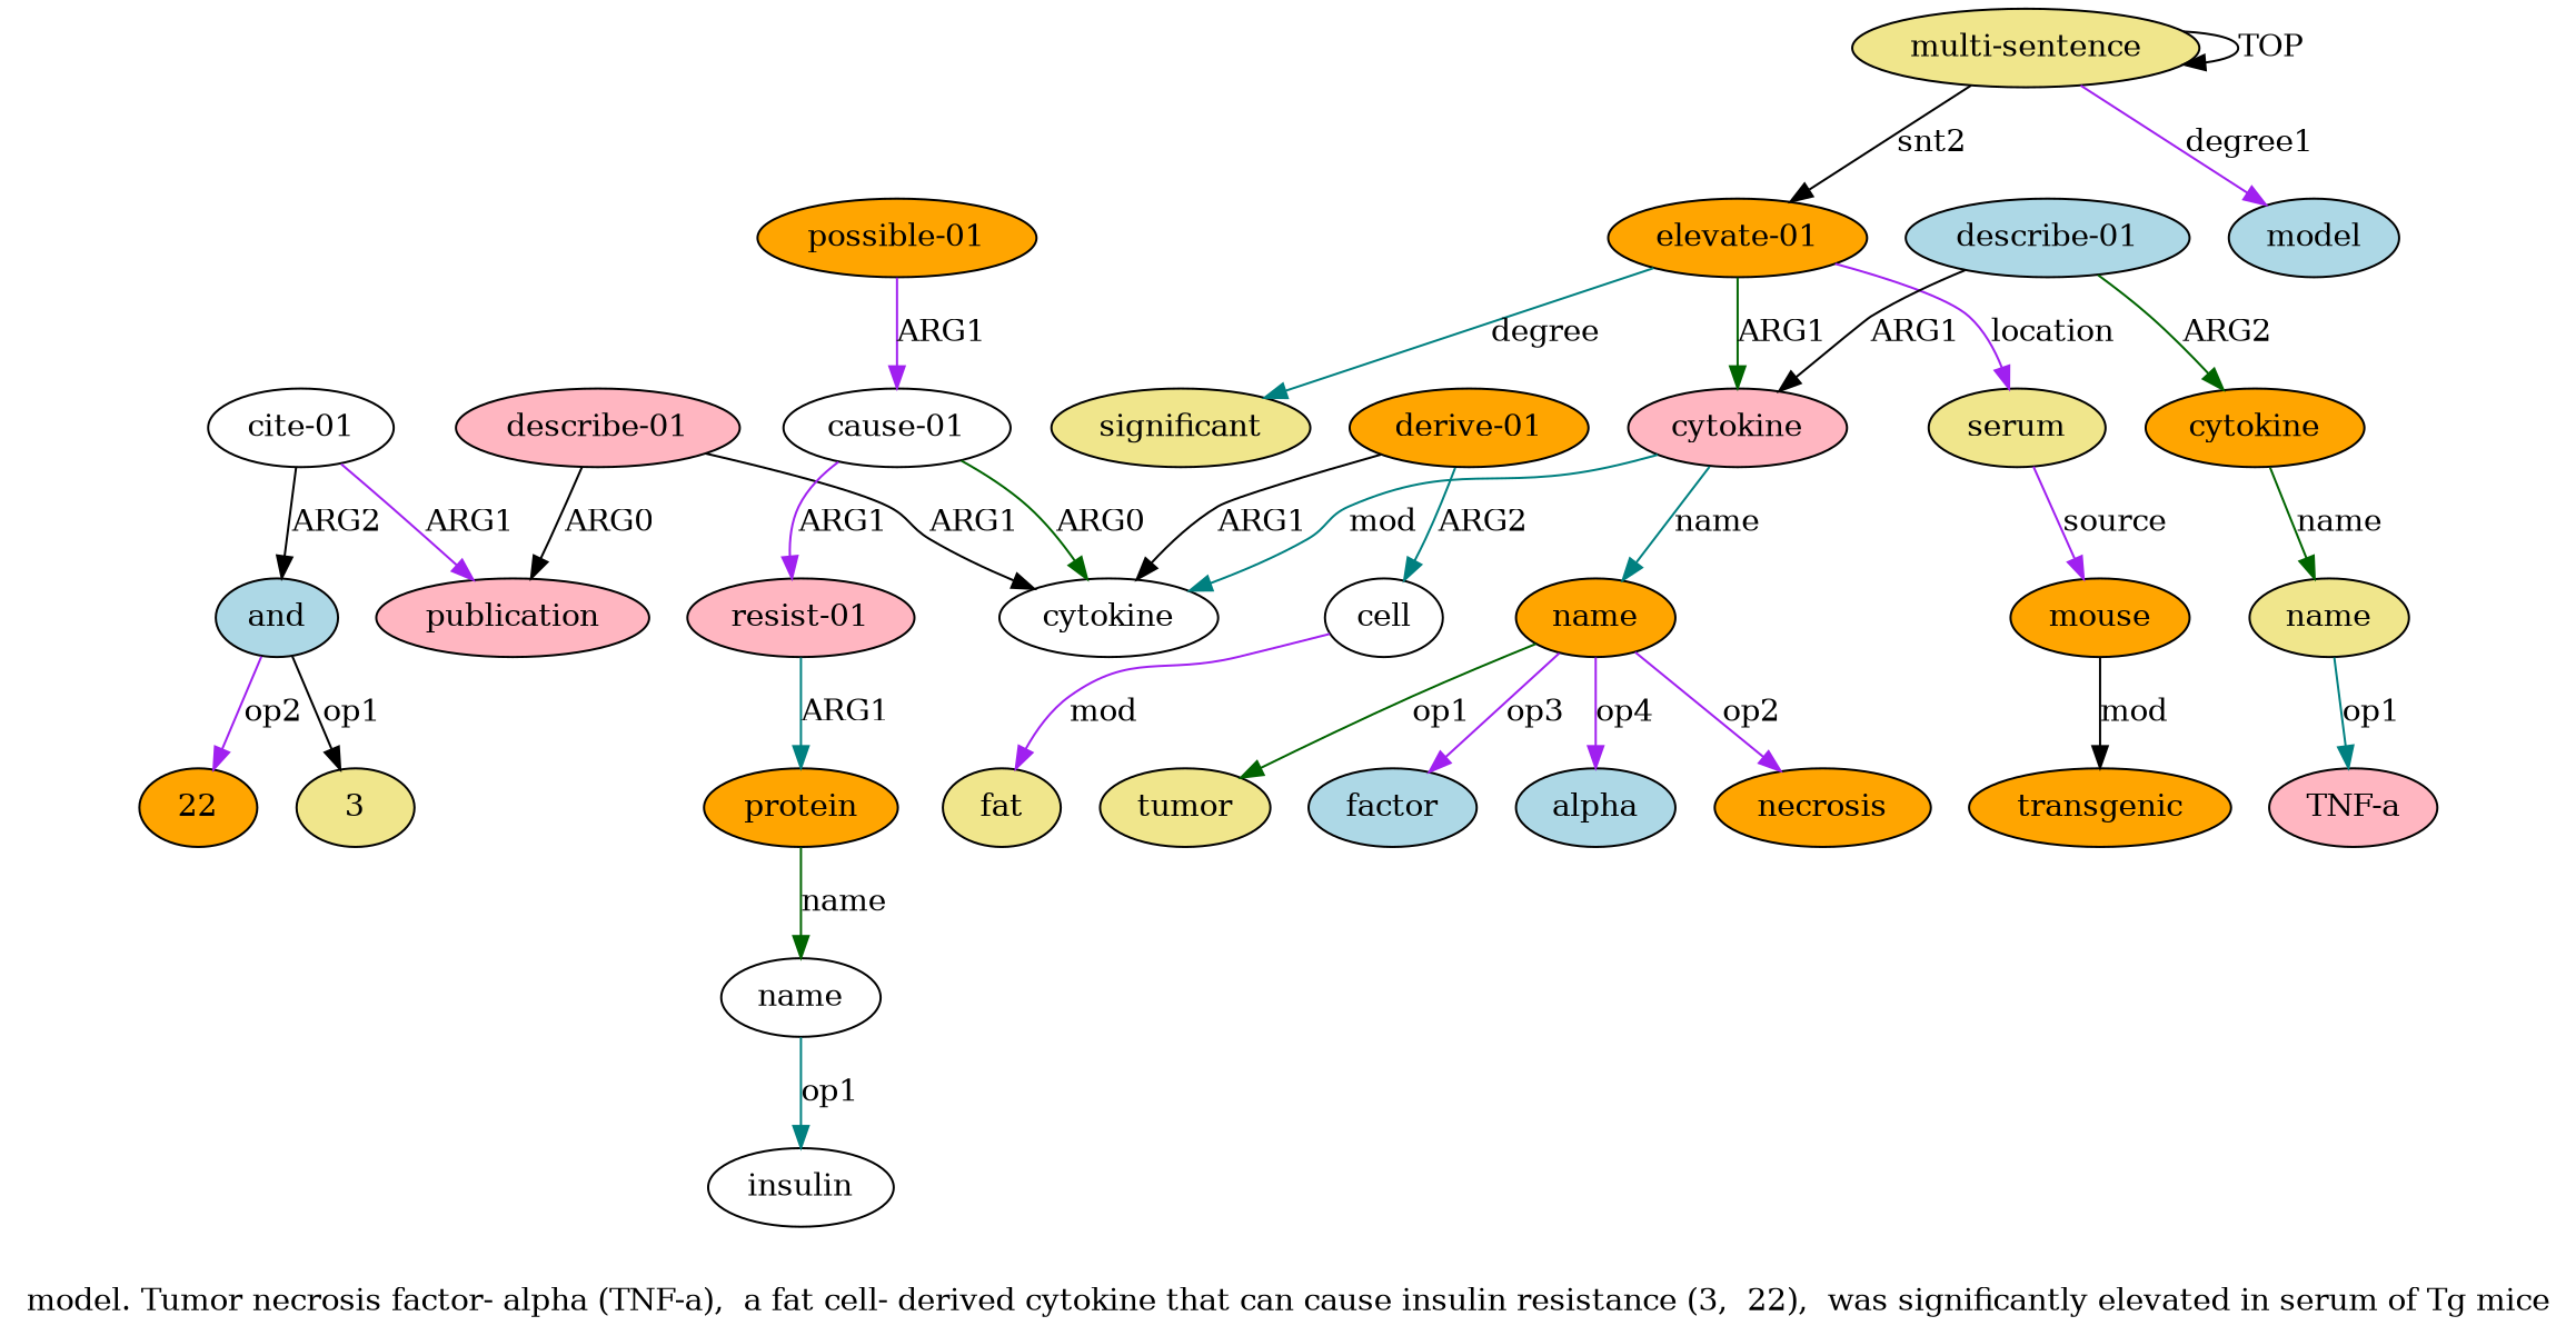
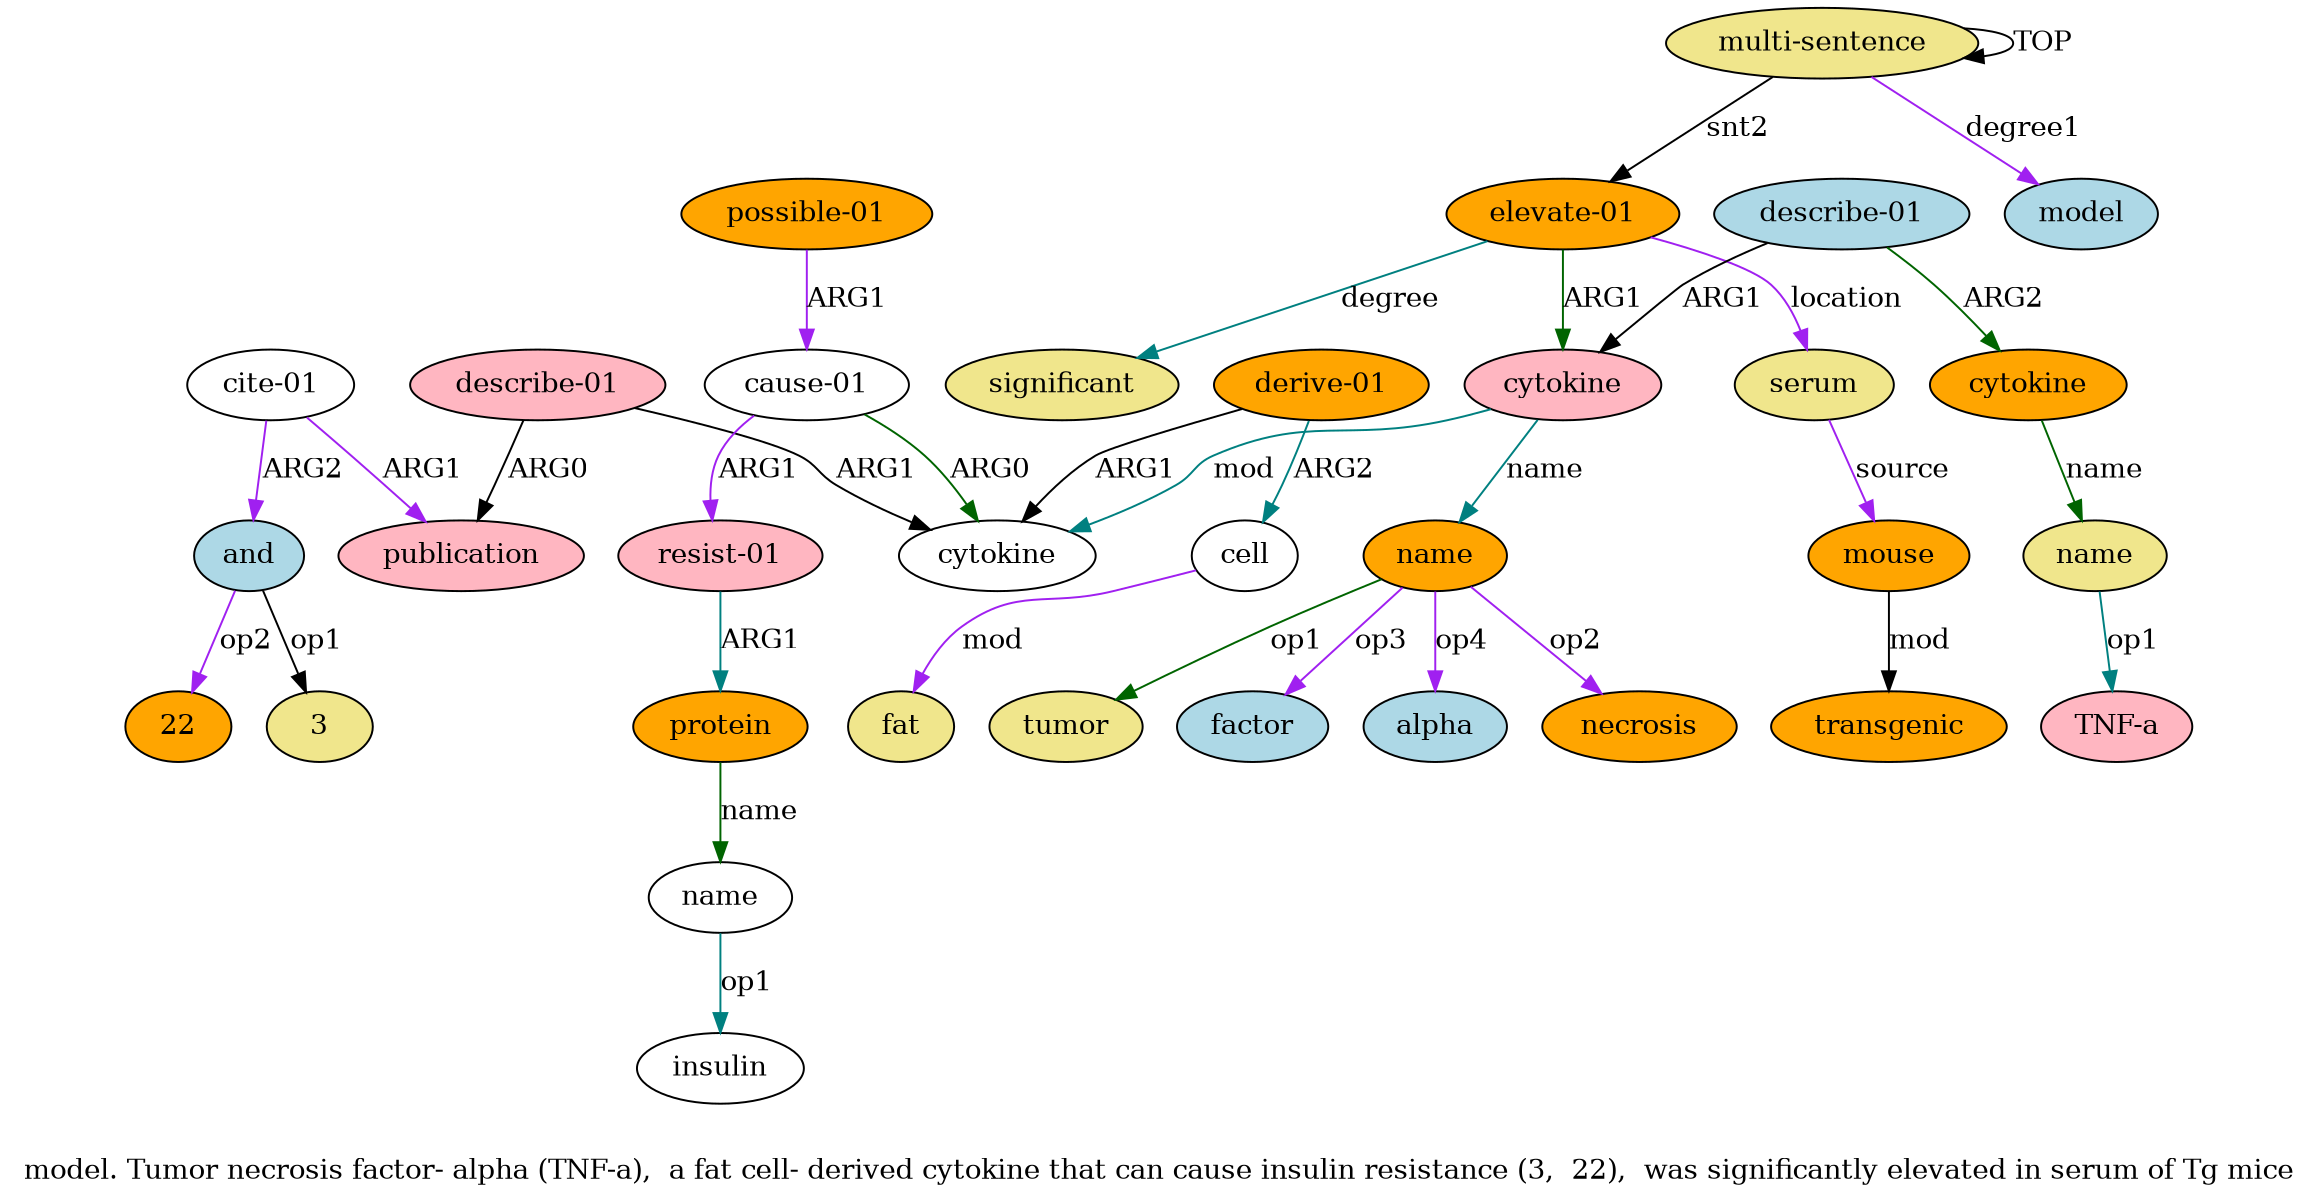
  digraph {
    label="model. Tumor necrosis factor- alpha (TNF-a),  a fat cell- derived cytokine that can cause insulin resistance (3,  22),  was significantly elevated in serum of Tg mice"
    node [color=black fillcolor=orange gold_ind=-1 gold_label=name style=filled test_ind=-1 test_label=name]
    edge [color=purple gold_label=ARG1 test_label=ARG1]
    n1 [fillcolor=lightblue gold_ind=20 gold_label=and label=and test_ind=20 test_label=and]
    n2 [gold_label=22 label=22 test_label=22]
    n3 [fillcolor=khaki gold_label=3 label=3 test_label=3]
    n4 [fillcolor=khaki gold_ind=21 gold_label=significant label=significant test_ind=21 test_label=significant]
    n5 [fillcolor=khaki gold_ind=22 gold_label=serum label=serum test_ind=22 test_label=serum]
    n6 [gold_ind=23 gold_label=mouse label=mouse test_ind=23 test_label=mouse]
    n7 [gold_ind=24 gold_label=transgenic label=transgenic test_ind=24 test_label=transgenic]
    n8 [fillcolor=lightpink gold_label="TNF-a" label="TNF-a" test_label="TNF-a"]
    n9 [fillcolor=lightblue gold_label=alpha label=alpha test_label=alpha]
    n10 [gold_label=necrosis label=necrosis test_label=necrosis]
    n11 [fillcolor=khaki gold_label=tumor label=tumor test_label=tumor]
    n12 [fillcolor=white gold_ind=15 label=name test_ind=15]
    n13 [fillcolor=white gold_label=insulin label=insulin test_label=insulin]
    n14 [gold_ind=14 gold_label=protein label=protein test_ind=14 test_label=protein]
    n15 [fillcolor=lightpink gold_ind=17 gold_label="describe-01" label="describe-01" test_ind=17 test_label="describe-01"]
    n16 [fillcolor=lightpink gold_ind=18 gold_label=publication label=publication test_ind=18 test_label=publication]
    n17 [fillcolor=white gold_ind=8 gold_label=cytokine label=cytokine test_ind=8 test_label=cytokine]
    n18 [gold_ind=16 gold_label="possible-01" label="possible-01" test_ind=16 test_label="possible-01"]
    n19 [fillcolor=white gold_ind=12 gold_label="cause-01" label="cause-01" test_ind=12 test_label="cause-01"]
    n20 [fillcolor=lightpink gold_ind=13 gold_label="resist-01" label="resist-01" test_ind=13 test_label="resist-01"]
    n21 [fillcolor=khaki gold_ind=11 gold_label=fat label=fat test_ind=11 test_label=fat]
    n22 [fillcolor=white gold_ind=10 gold_label=cell label=cell test_ind=10 test_label=cell]
    n23 [fillcolor=white gold_ind=19 gold_label="cite-01" label="cite-01" test_ind=19 test_label="cite-01"]
    n24 [fillcolor=lightblue gold_ind=1 gold_label=model label=model test_ind=1 test_label=model]
    n25 [fillcolor=khaki gold_ind=0 gold_label="multi-sentence" label="multi-sentence" test_ind=0 test_label="multi-sentence"]
    n26 [gold_ind=2 gold_label="elevate-01" label="elevate-01" test_ind=2 test_label="elevate-01"]
    n27 [fillcolor=lightpink gold_ind=3 gold_label=cytokine label=cytokine test_ind=3 test_label=cytokine]
    n28 [gold_ind=4 label=name test_ind=4]
    n29 [fillcolor=lightblue gold_label=factor label=factor test_label=factor]
    n30 [fillcolor=lightblue gold_ind=5 gold_label="describe-01" label="describe-01" test_ind=5 test_label="describe-01"]
    n31 [gold_ind=6 gold_label=cytokine label=cytokine test_ind=6 test_label=cytokine]
    n32 [fillcolor=khaki gold_ind=7 label=name test_ind=7]
    n33 [gold_ind=9 gold_label="derive-01" label="derive-01" test_ind=9 test_label="derive-01"]
    n1 -> n2 [gold_label=op2 label=op2 test_label=op2]
    n1 -> n3 [color=black gold_label=op1 label=op1 test_label=op1]
    n5 -> n6 [gold_label=source label=source test_label=source]
    n6 -> n7 [color=black gold_label=mod label=mod test_label=mod]
    n12 -> n13 [color=teal gold_label=op1 label=op1 test_label=op1]
    n14 -> n12 [color=darkgreen gold_label=name label=name test_label=name]
    n15 -> n16 [color=black gold_label=ARG0 label=ARG0 test_label=ARG0]
    n15 -> n17 [color=black label=ARG1]
    n18 -> n19 [label=ARG1]
    n19 -> n17 [color=darkgreen gold_label=ARG0 label=ARG0 test_label=ARG0]
    n19 -> n20 [label=ARG1]
    n20 -> n14 [color=teal label=ARG1]
    n22 -> n21 [gold_label=mod label=mod test_label=mod]
-   n23 -> n1 [color=black gold_label=ARG2 label=ARG2 test_label=ARG2]
+   n23 -> n1 [gold_label=ARG2 label=ARG2 test_label=ARG2]
    n23 -> n16 [label=ARG1]
    n25 -> n24 [gold_label=snt1 label=degree1 test_label=snt1]
    n25 -> n25 [color=black gold_label=TOP label=TOP test_label=TOP]
    n25 -> n26 [color=black gold_label=snt2 label=snt2 test_label=snt2]
    n26 -> n4 [color=teal gold_label=degree label=degree test_label=degree]
    n26 -> n5 [gold_label=location label=location test_label=location]
    n26 -> n27 [color=darkgreen label=ARG1]
    n27 -> n17 [color=teal gold_label=mod label=mod test_label=mod]
    n27 -> n28 [color=teal gold_label=name label=name test_label=name]
    n28 -> n9 [gold_label=op4 label=op4 test_label=op4]
    n28 -> n10 [gold_label=op2 label=op2 test_label=op2]
    n28 -> n11 [color=darkgreen gold_label=op1 label=op1 test_label=op1]
    n28 -> n29 [gold_label=op3 label=op3 test_label=op3]
    n30 -> n27 [color=black label=ARG1]
    n30 -> n31 [color=darkgreen gold_label=ARG2 label=ARG2 test_label=ARG2]
    n31 -> n32 [color=darkgreen gold_label=name label=name test_label=name]
    n32 -> n8 [color=teal gold_label=op1 label=op1 test_label=op1]
    n33 -> n17 [color=black label=ARG1]
    n33 -> n22 [color=teal gold_label=ARG2 label=ARG2 test_label=ARG2]
  }
